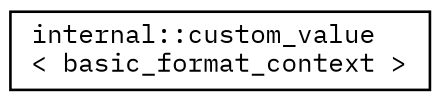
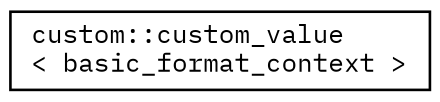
  digraph {
    rankdir=LR
    fontname="IBM Plex Mono"
-   n1 [color=black fillcolor=white fontname="IBM Plex Mono" fontsize=10 height=0.2 label="internal::custom_value\l\< basic_format_context \>" shape=record style=filled width=0.4]
+   n1 [color=black fillcolor=white fontname="IBM Plex Mono" fontsize=10 height=0.2 label="custom::custom_value\l\< basic_format_context \>" shape=record style=filled width=0.4]
  }
